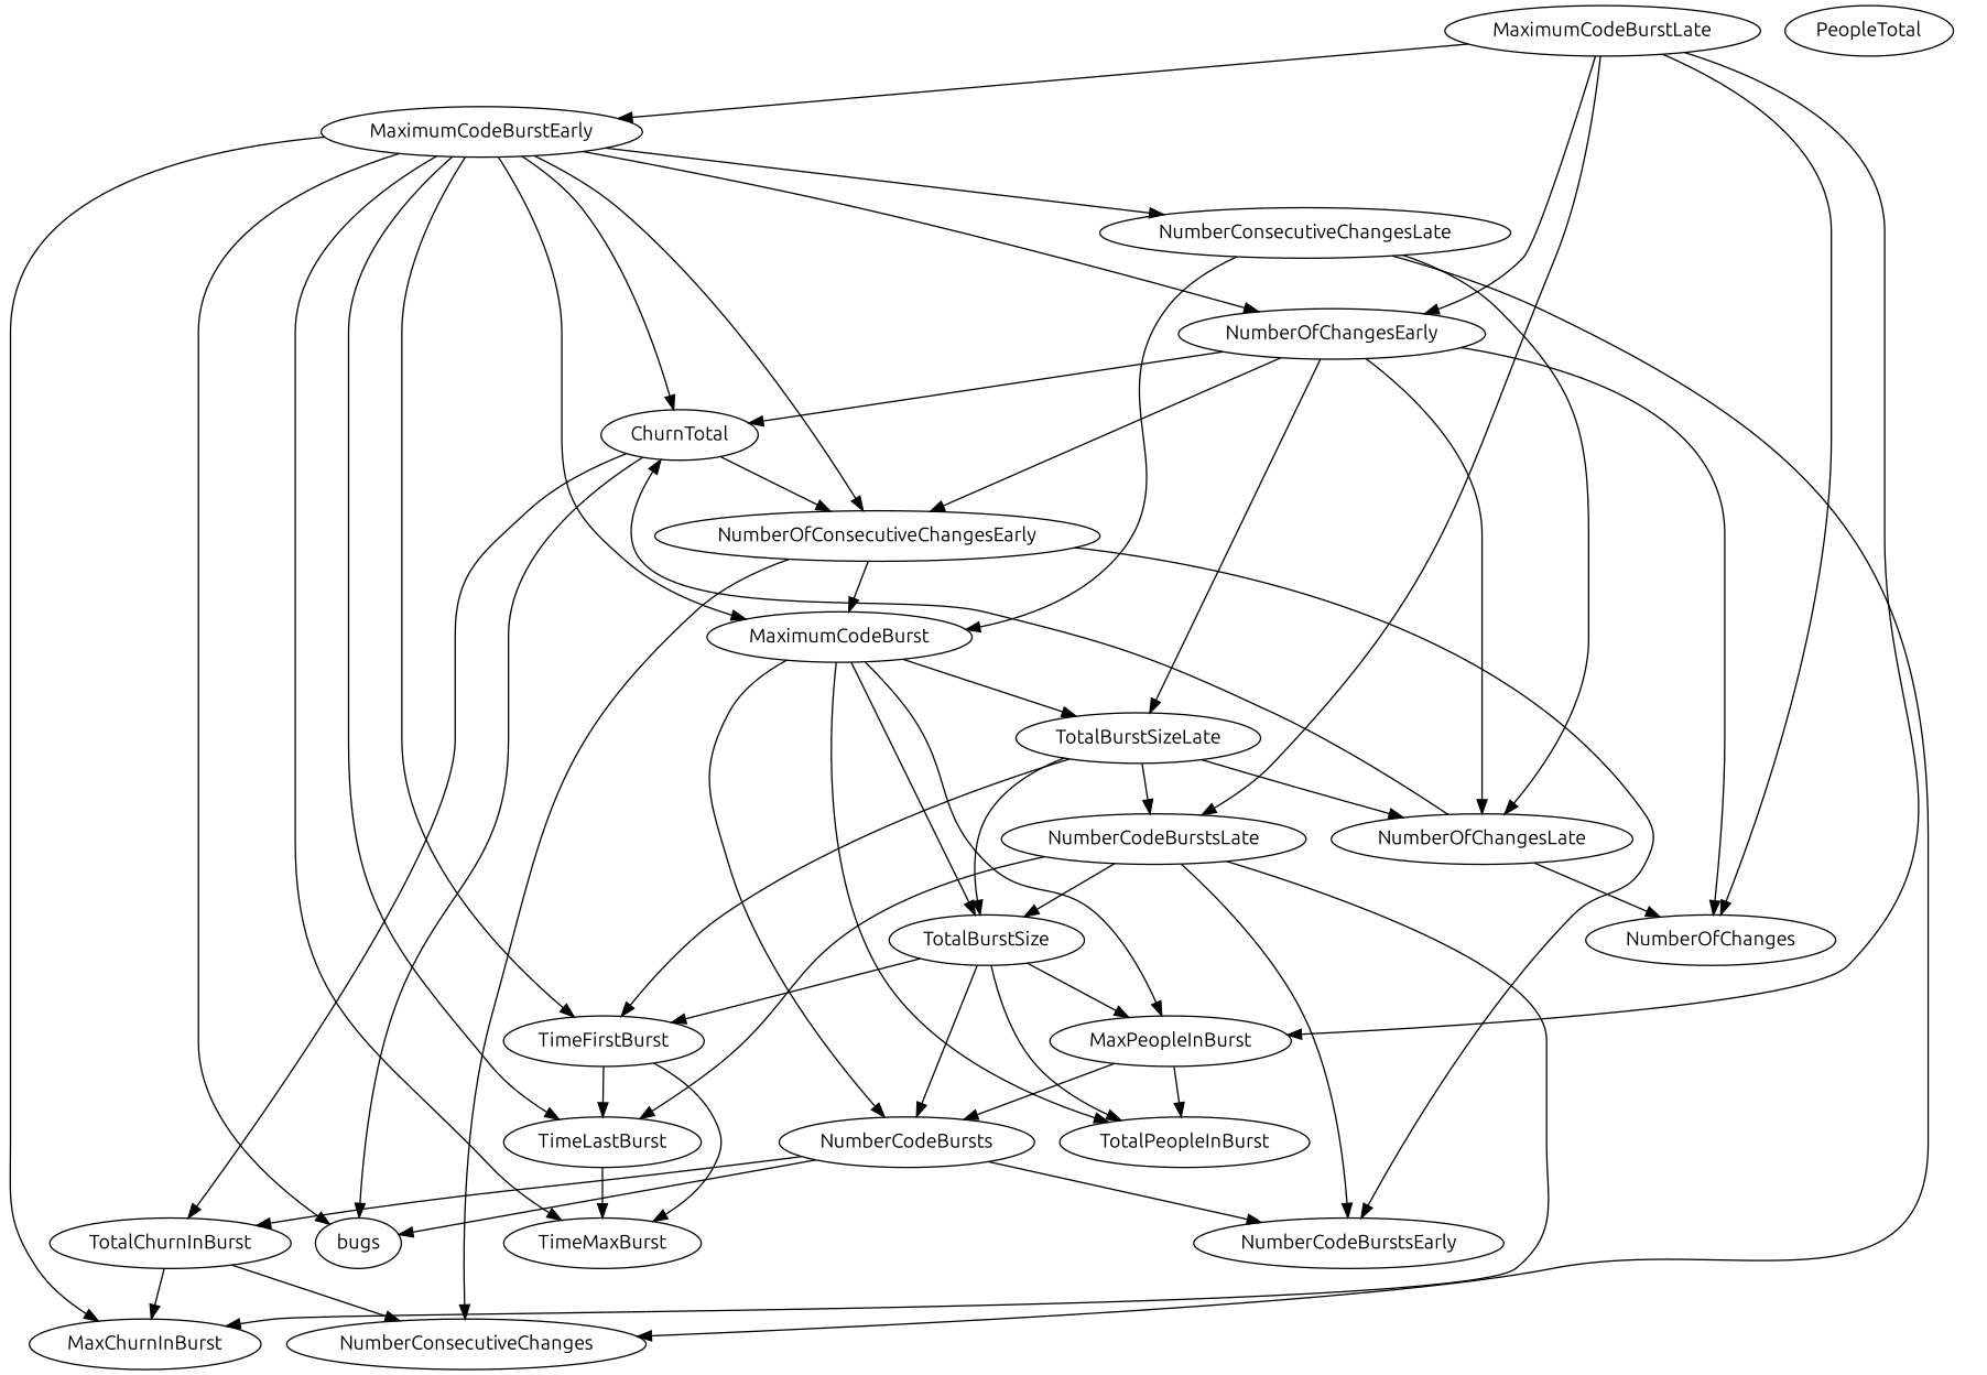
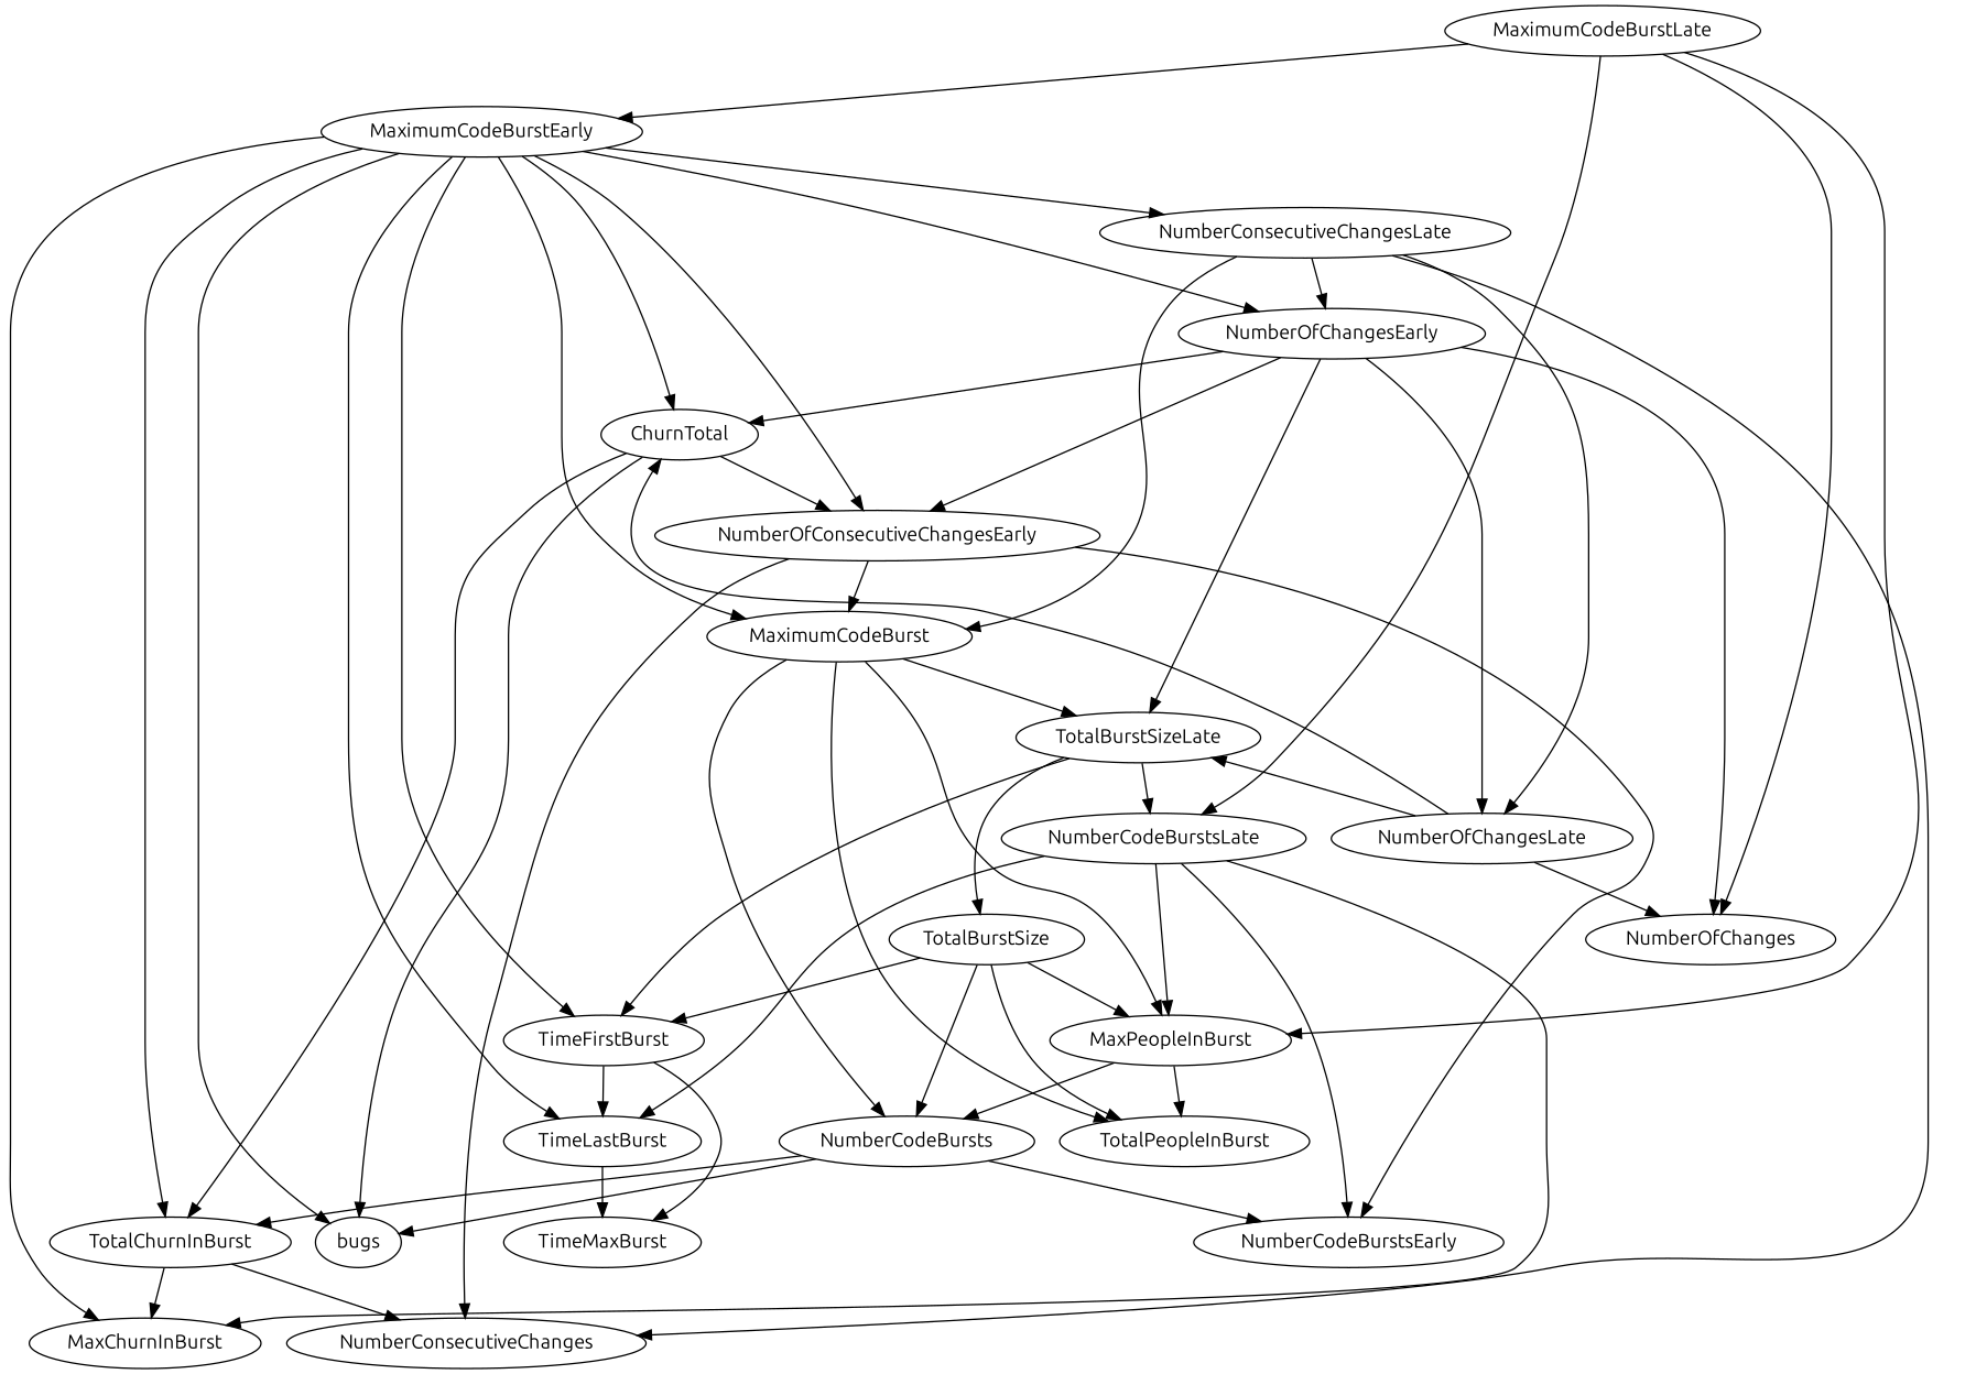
  digraph {
    fontname=Ubuntu
    node [fontname=Ubuntu]
    edge [fontname=Ubuntu]
    MaximumCodeBurstLate
    NumberOfChanges
    MaxPeopleInBurst
    NumberCodeBurstsLate
    MaximumCodeBurstEarly
    TotalPeopleInBurst
    NumberCodeBursts
    TotalBurstSize
    MaxChurnInBurst
    NumberCodeBurstsEarly
    TimeLastBurst
    ChurnTotal
    NumberOfChangesEarly
    NumberOfConsecutiveChangesEarly
    TimeFirstBurst
    TotalChurnInBurst
    MaximumCodeBurst
    NumberConsecutiveChangesLate
    bugs
    TotalBurstSizeLate
    TimeMaxBurst
    NumberOfChangesLate
    NumberConsecutiveChanges
-   PeopleTotal
    MaximumCodeBurstLate -> NumberOfChanges
    MaximumCodeBurstLate -> MaxPeopleInBurst
    MaximumCodeBurstLate -> NumberCodeBurstsLate
    MaximumCodeBurstLate -> MaximumCodeBurstEarly
    MaxPeopleInBurst -> TotalPeopleInBurst
    MaxPeopleInBurst -> NumberCodeBursts
-   NumberCodeBurstsLate -> TotalBurstSize
+   NumberCodeBurstsLate -> MaxPeopleInBurst
    NumberCodeBurstsLate -> MaxChurnInBurst
    NumberCodeBurstsLate -> NumberCodeBurstsEarly
    NumberCodeBurstsLate -> TimeLastBurst
    MaximumCodeBurstEarly -> MaxChurnInBurst
    MaximumCodeBurstEarly -> TimeLastBurst
    MaximumCodeBurstEarly -> ChurnTotal
    MaximumCodeBurstEarly -> NumberOfChangesEarly
    MaximumCodeBurstEarly -> NumberOfConsecutiveChangesEarly
    MaximumCodeBurstEarly -> TimeFirstBurst
-   MaximumCodeBurstEarly -> TimeMaxBurst
+   MaximumCodeBurstEarly -> TotalChurnInBurst
    MaximumCodeBurstEarly -> MaximumCodeBurst
    MaximumCodeBurstEarly -> NumberConsecutiveChangesLate
    MaximumCodeBurstEarly -> bugs
    NumberCodeBursts -> NumberCodeBurstsEarly
    NumberCodeBursts -> TotalChurnInBurst
    NumberCodeBursts -> bugs
    TotalBurstSize -> MaxPeopleInBurst
    TotalBurstSize -> TotalPeopleInBurst
    TotalBurstSize -> NumberCodeBursts
    TotalBurstSize -> TimeFirstBurst
    TimeLastBurst -> TimeMaxBurst
    ChurnTotal -> NumberOfConsecutiveChangesEarly
    ChurnTotal -> TotalChurnInBurst
    ChurnTotal -> bugs
    NumberOfChangesEarly -> NumberOfChanges
    NumberOfChangesEarly -> ChurnTotal
    NumberOfChangesEarly -> NumberOfConsecutiveChangesEarly
    NumberOfChangesEarly -> TotalBurstSizeLate
    NumberOfChangesEarly -> NumberOfChangesLate
    NumberOfConsecutiveChangesEarly -> NumberCodeBurstsEarly
    NumberOfConsecutiveChangesEarly -> MaximumCodeBurst
    NumberOfConsecutiveChangesEarly -> NumberConsecutiveChanges
    TimeFirstBurst -> TimeLastBurst
    TimeFirstBurst -> TimeMaxBurst
    TotalChurnInBurst -> MaxChurnInBurst
    TotalChurnInBurst -> NumberConsecutiveChanges
    MaximumCodeBurst -> MaxPeopleInBurst
    MaximumCodeBurst -> TotalPeopleInBurst
    MaximumCodeBurst -> NumberCodeBursts
-   MaximumCodeBurst -> TotalBurstSize
    MaximumCodeBurst -> TotalBurstSizeLate
-   MaximumCodeBurstLate -> NumberOfChangesEarly
+   NumberConsecutiveChangesLate -> NumberOfChangesEarly
    NumberConsecutiveChangesLate -> MaximumCodeBurst
    NumberConsecutiveChangesLate -> NumberOfChangesLate
    NumberConsecutiveChangesLate -> NumberConsecutiveChanges
    TotalBurstSizeLate -> NumberCodeBurstsLate
    TotalBurstSizeLate -> TotalBurstSize
    TotalBurstSizeLate -> TimeFirstBurst
    NumberOfChangesLate -> NumberOfChanges
    NumberOfChangesLate -> ChurnTotal
-   TotalBurstSizeLate -> NumberOfChangesLate
+   NumberOfChangesLate -> TotalBurstSizeLate
  }
